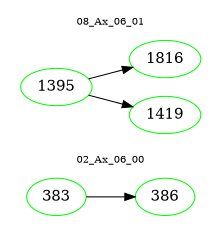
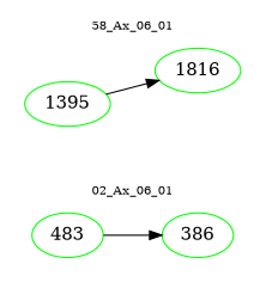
  digraph {
    rankdir=LR
    node [color=green]
    edge [color=black]
-   n1 [label=383]
+   n1 [label=483]
    n2 [label=386]
    n3 [label=1395]
-   n4 [label=1419]
    n5 [label=1816]
    subgraph cluster_1 {
      color=white
      fontsize=10
-     label="02_Ax_06_00"
+     label="02_Ax_06_01"
      n1
      n2
    }
    subgraph cluster_2 {
      color=white
      fontsize=10
-     label="08_Ax_06_01"
+     label="58_Ax_06_01"
      n3
-     n4
      n5
    }
    n1 -> n2
-   n3 -> n4
    n3 -> n5
  }
